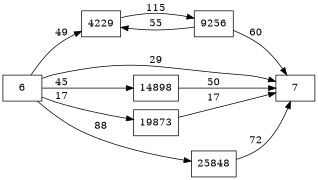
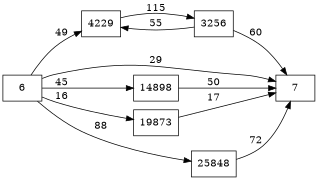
  digraph {
    rankdir=LR
    node [shape=rectangle]
    n1 [label=4229]
-   9256
+   9256 [label=3256]
    n3 [label=7]
    14898
    19873
    n6 [label=25848]
    n7 [label=6]
    n1 -> 9256 [label=115]
    9256 -> n1 [label=55]
    9256 -> n3 [label=60]
    14898 -> n3 [label=50]
    19873 -> n3 [label=17]
    n6 -> n3 [label=72]
    n7 -> n1 [label=49]
    n7 -> n3 [label=29]
    n7 -> 14898 [label=45]
-   n7 -> 19873 [label=17]
+   n7 -> 19873 [label=16]
    n7 -> n6 [label=88]
  }
